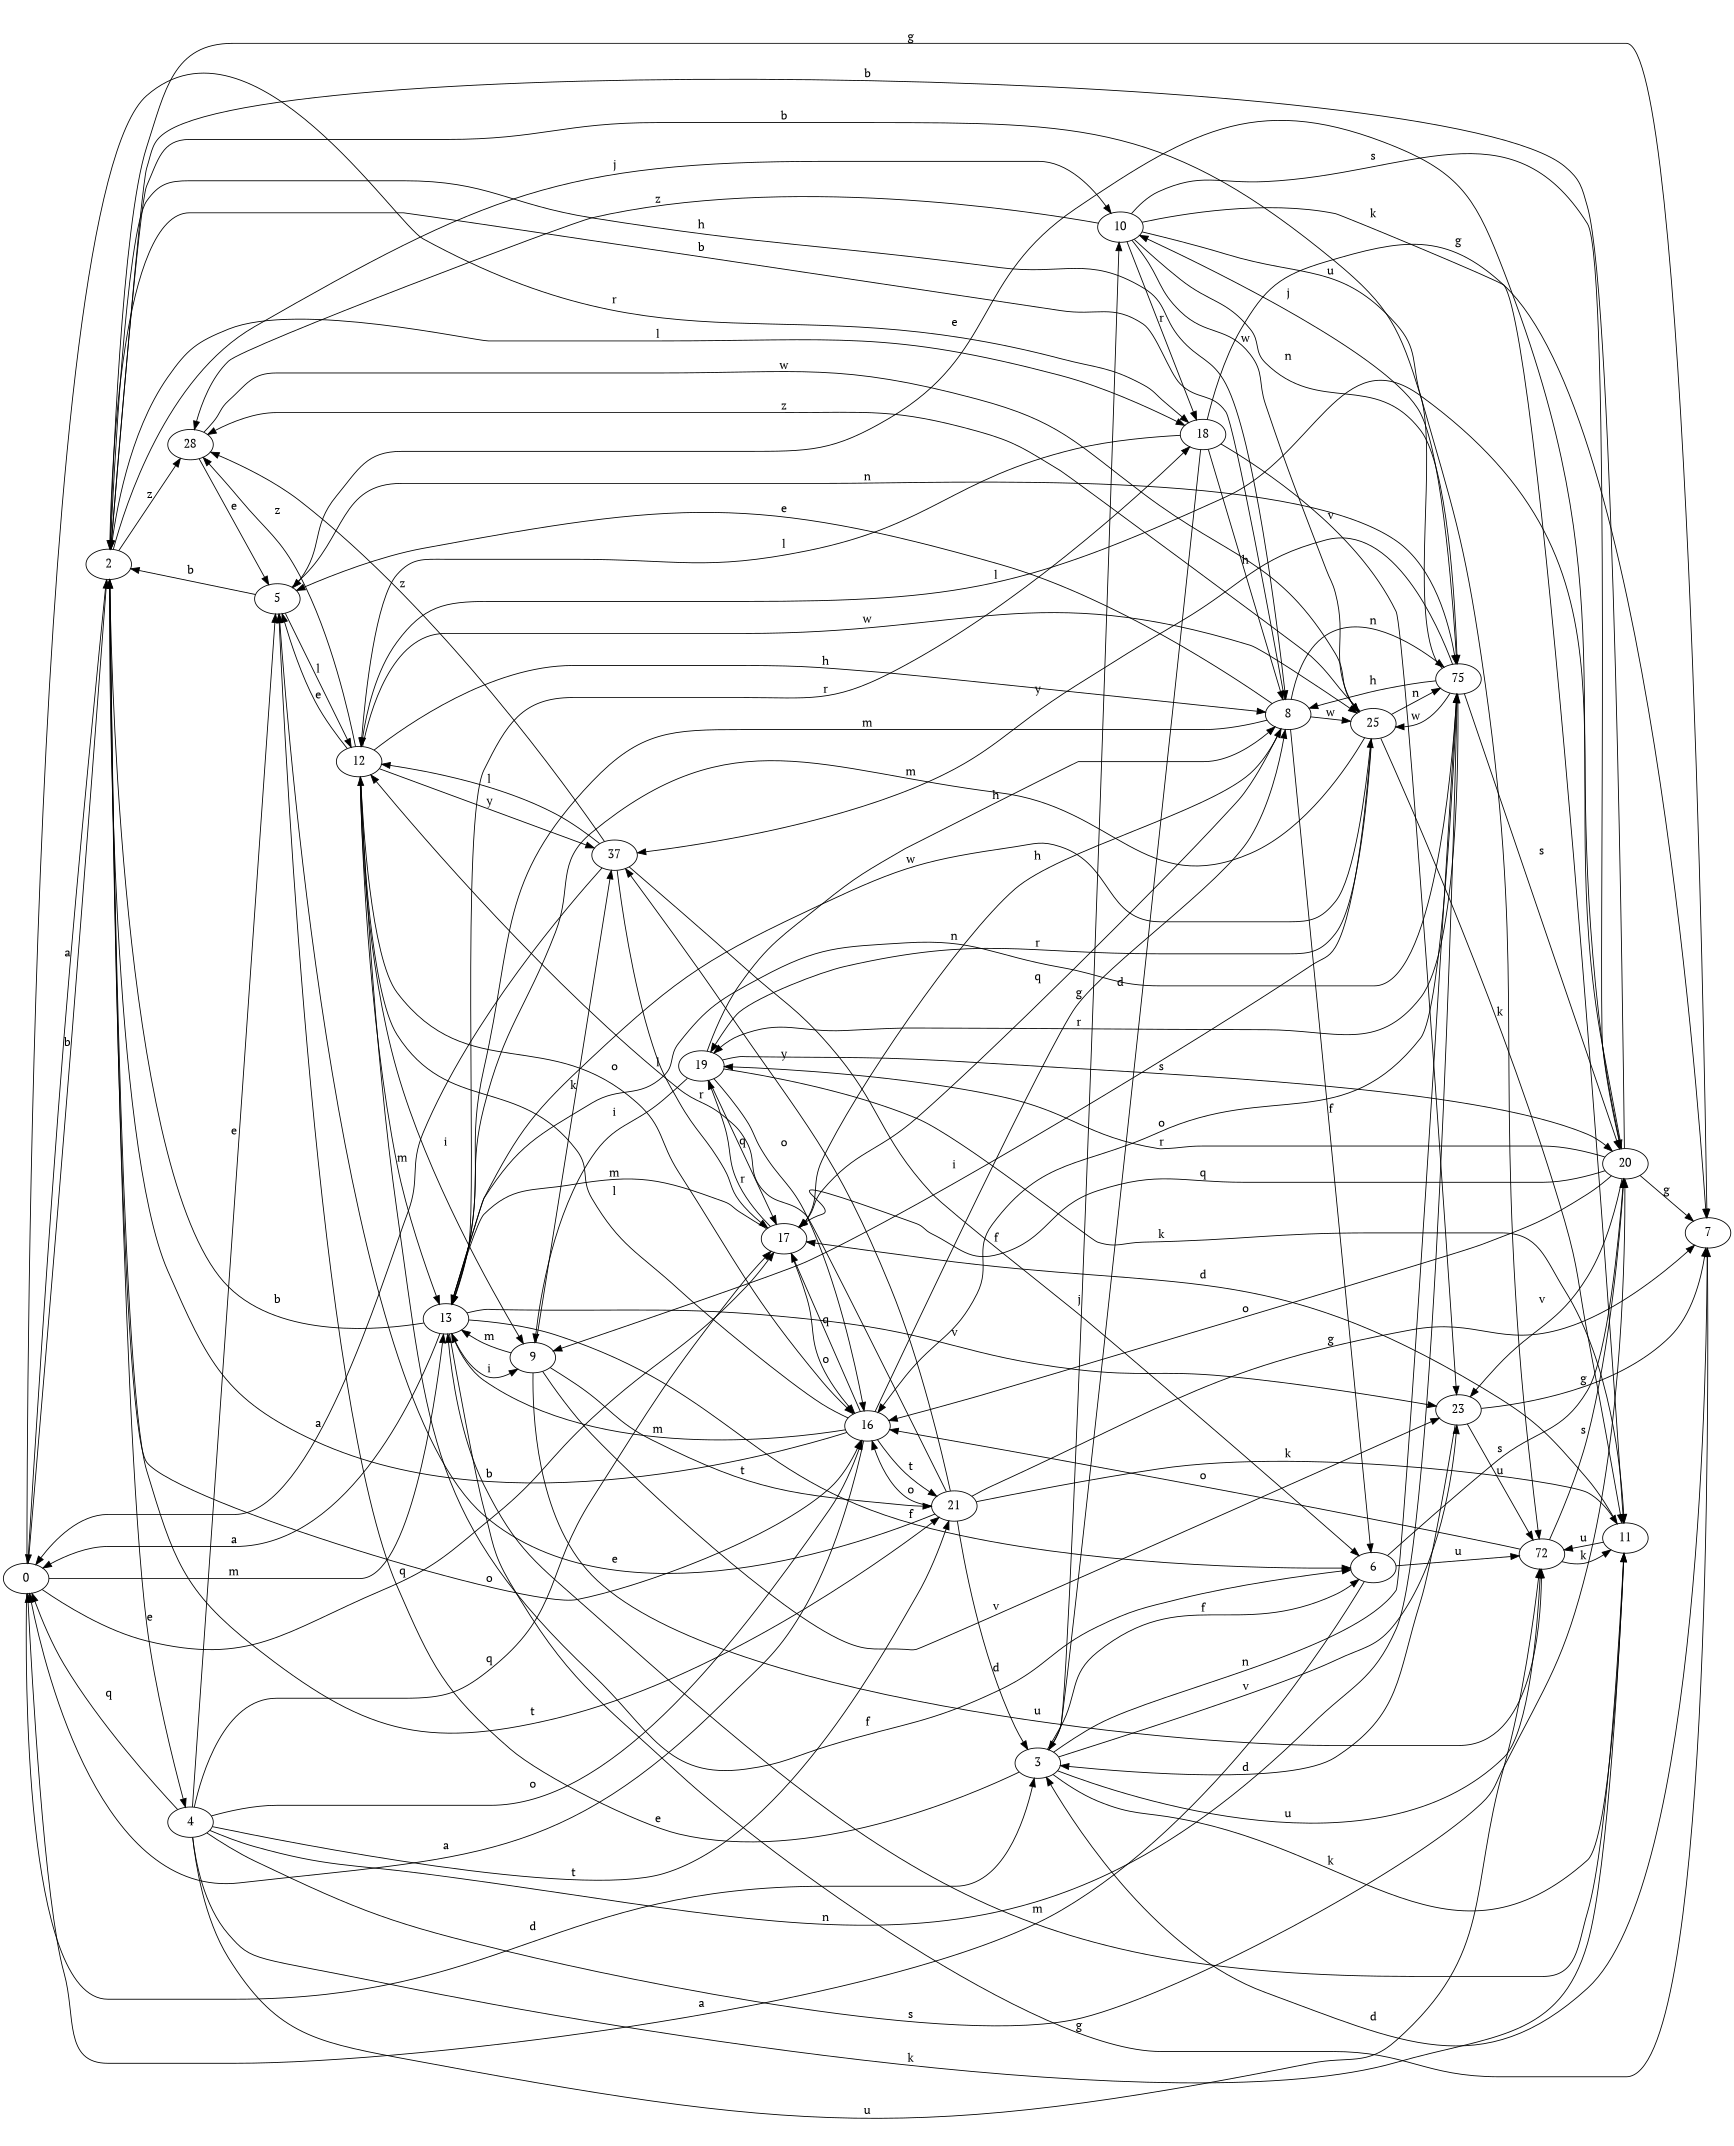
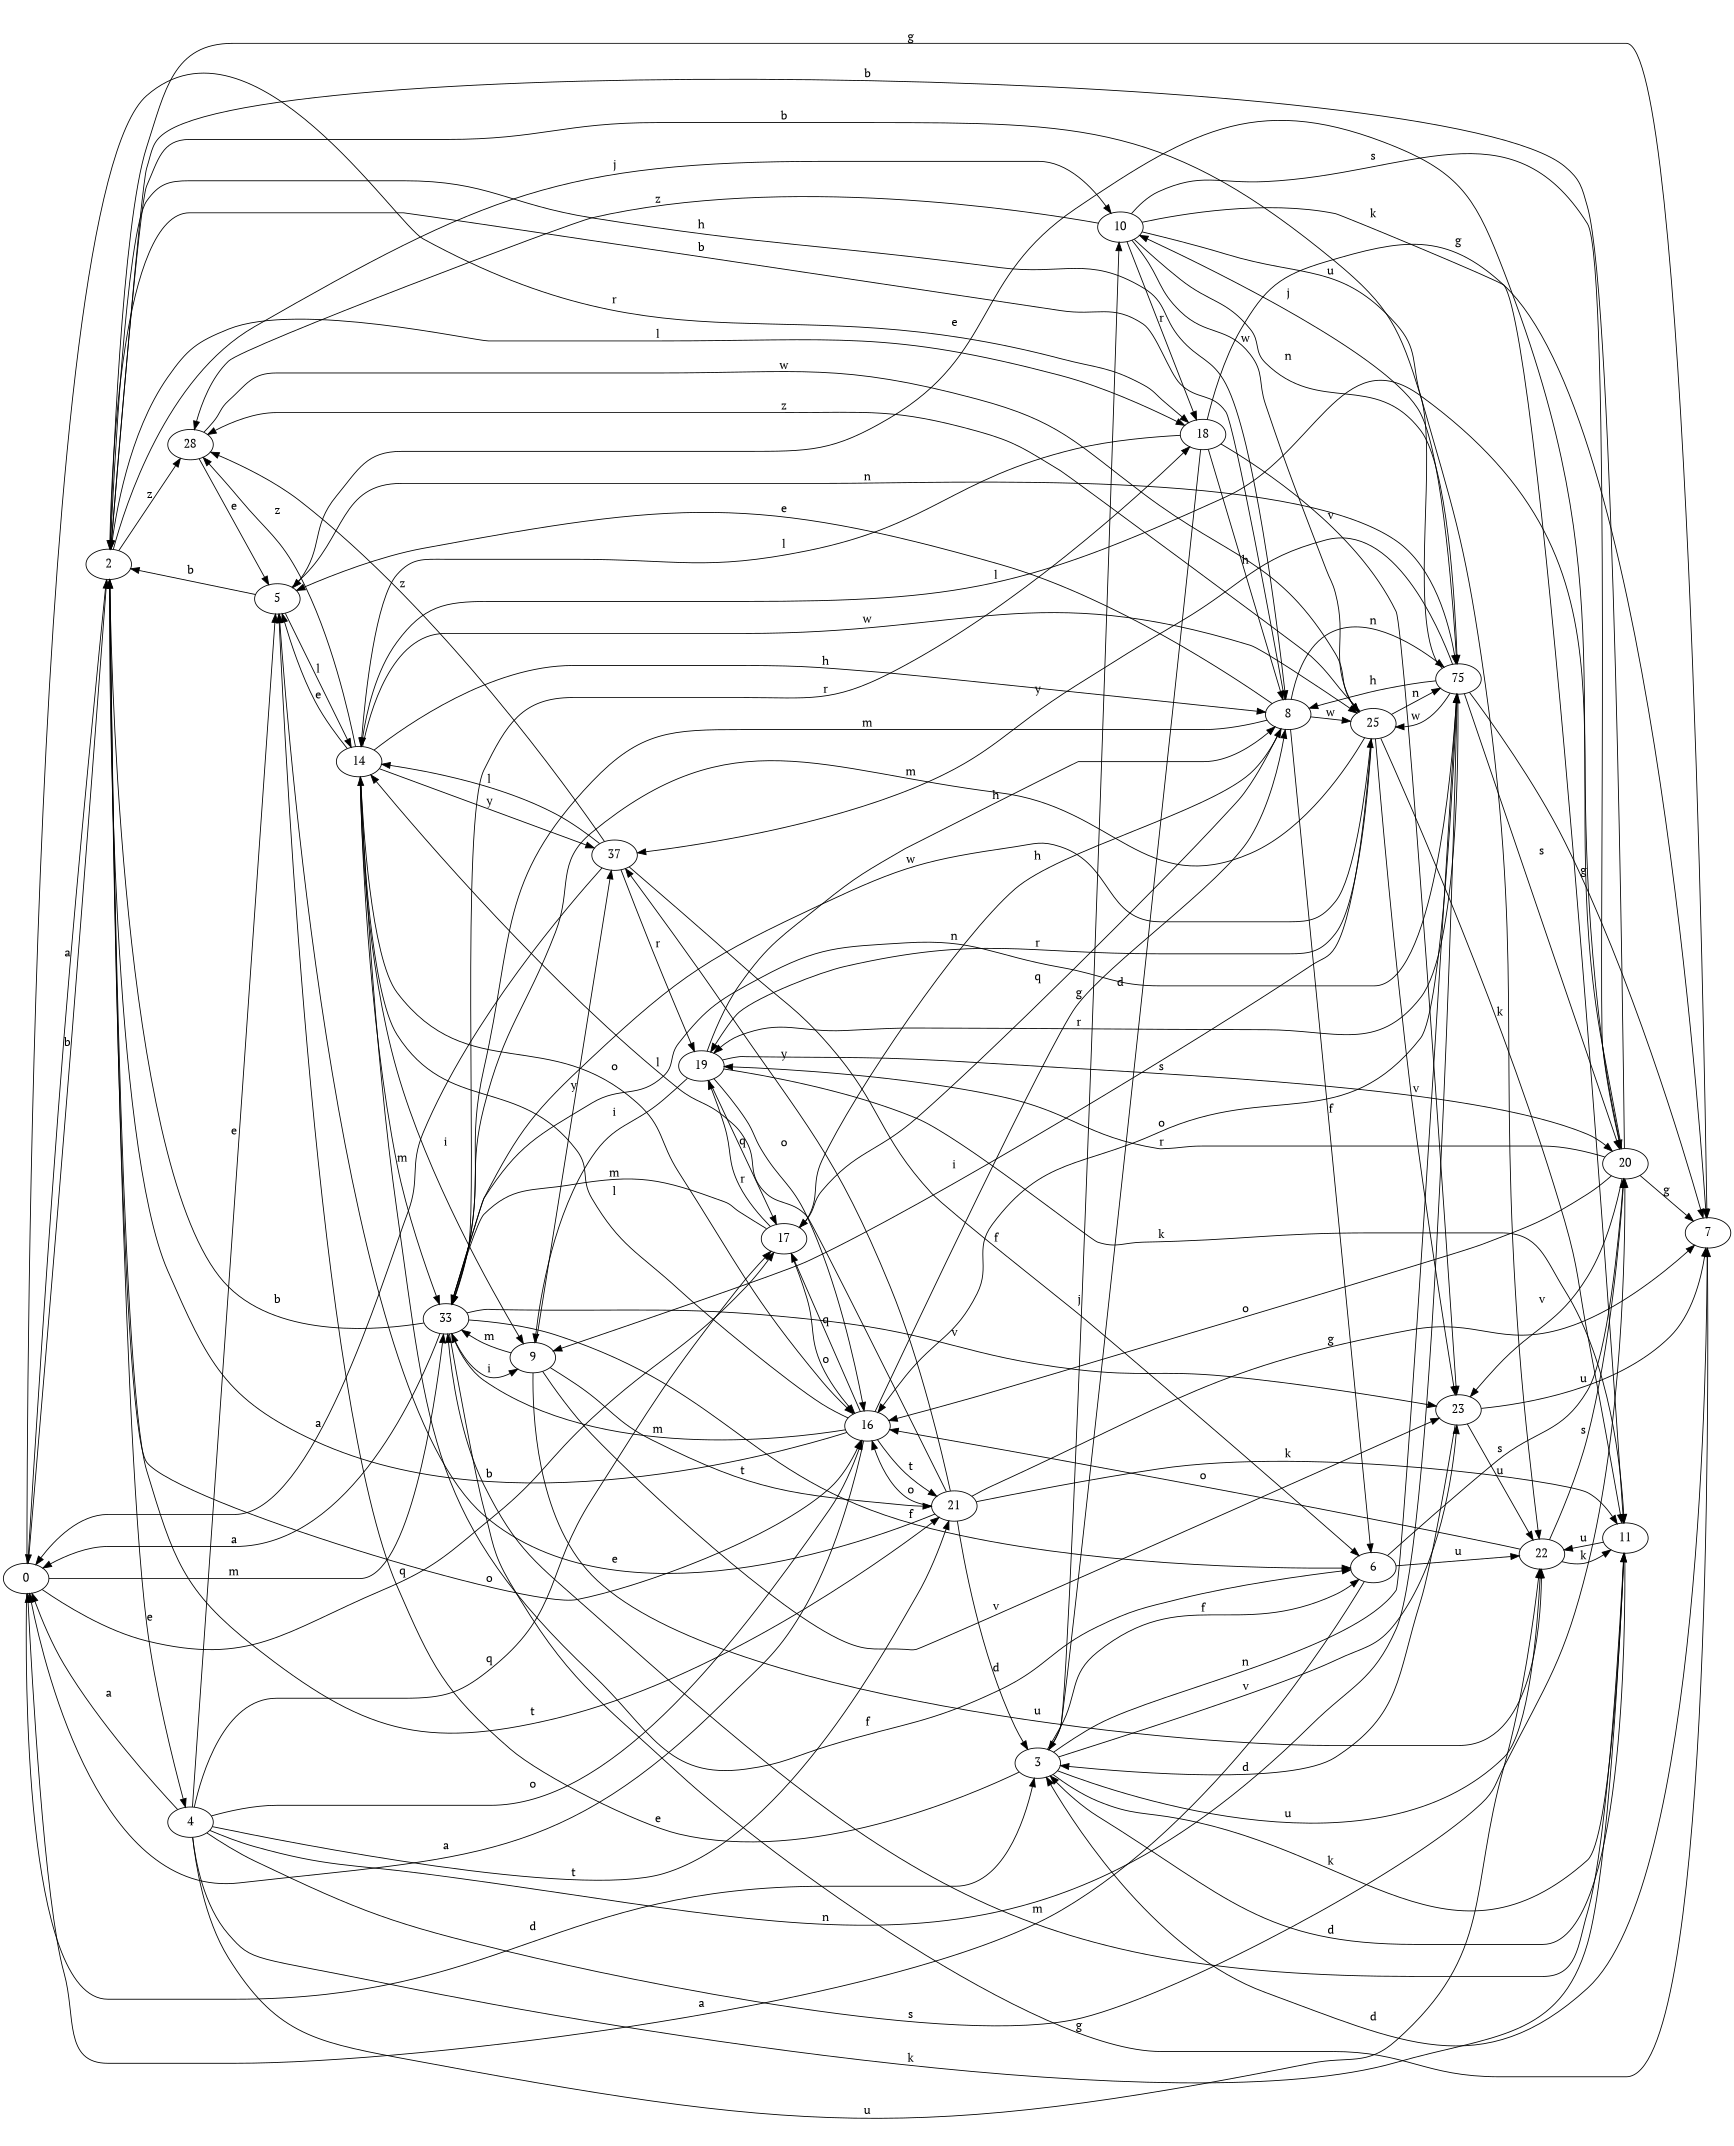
  strict digraph {
    fontname="PT Serif"
    rankdir=LR
    node [fontname="PT Serif"]
    edge [fontname="PT Serif"]
    0
    2
    3
-   13
+   13 [label=33]
    17
    18
    4
    7
    8
    10
    16
    21
    28
    5
    6
    11
    n17 [label=75]
-   22 [label=72]
+   22
    23
    25
    9
    19
-   12
+   12 [label=14]
    20
    n25 [label=37]
    0 -> 2 [label=b]
    0 -> 3 [label=d]
    0 -> 13 [label=m]
    0 -> 17 [label=q]
    0 -> 18 [label=r]
    2 -> 0 [label=a]
    2 -> 18 [label=l]
    2 -> 4 [label=e]
    2 -> 7 [label=g]
    2 -> 8 [label=h]
    2 -> 10 [label=j]
    2 -> 16 [label=o]
    2 -> 21 [label=t]
    2 -> 28 [label=z]
    3 -> 10 [label=j]
    3 -> 5 [label=e]
    3 -> 6 [label=f]
    3 -> 11 [label=k]
    3 -> n17 [label=n]
    3 -> 22 [label=u]
    3 -> 23 [label=v]
    13 -> 0 [label=a]
    13 -> 2 [label=b]
    13 -> 18 [label=r]
    13 -> 7 [label=g]
    13 -> 6 [label=f]
    13 -> n17 [label=n]
    13 -> 23 [label=v]
    13 -> 25 [label=w]
    13 -> 9 [label=i]
    17 -> 13 [label=m]
    17 -> 8 [label=h]
    17 -> 16 [label=o]
    17 -> 19 [label=r]
    18 -> 3 [label=d]
    18 -> 7 [label=g]
    18 -> 8 [label=h]
    18 -> 23 [label=v]
    18 -> 12 [label=l]
-   4 -> 0 [label=q]
+   4 -> 0 [label=a]
    4 -> 17 [label=q]
    4 -> 16 [label=o]
    4 -> 21 [label=t]
    4 -> 5 [label=e]
    4 -> 11 [label=k]
    4 -> n17 [label=n]
    4 -> 22 [label=u]
    4 -> 20 [label=s]
    7 -> 3 [label=d]
    8 -> 2 [label=b]
    8 -> 13 [label=m]
    8 -> 17 [label=q]
    8 -> 5 [label=e]
    8 -> 6 [label=f]
    8 -> n17 [label=n]
    8 -> 25 [label=w]
    10 -> 18 [label=r]
    10 -> 28 [label=z]
    10 -> 11 [label=k]
    10 -> n17 [label=n]
    10 -> 22 [label=u]
    10 -> 25 [label=w]
    10 -> 20 [label=s]
    16 -> 0 [label=a]
    16 -> 2 [label=b]
    16 -> 13 [label=m]
    16 -> 17 [label=q]
    16 -> 8 [label=g]
    16 -> 21 [label=t]
    16 -> 12 [label=l]
    21 -> 3 [label=d]
    21 -> 7 [label=g]
    21 -> 16 [label=o]
    21 -> 5 [label=e]
    21 -> 11 [label=k]
    21 -> 12 [label=l]
    21 -> n25 [label=y]
    28 -> 5 [label=e]
    28 -> 25 [label=w]
    5 -> 2 [label=b]
    5 -> n17 [label=n]
    5 -> 12 [label=l]
    6 -> 0 [label=a]
    6 -> 22 [label=u]
    6 -> 20 [label=s]
-   11 -> 17 [label=d]
+   11 -> 3 [label=d]
    11 -> 13 [label=m]
    11 -> 22 [label=u]
    n17 -> 2 [label=b]
+   n17 -> 7 [label=g]
    n17 -> 8 [label=h]
    n17 -> 10 [label=j]
    n17 -> 16 [label=o]
    n17 -> 25 [label=w]
    n17 -> 19 [label=r]
    n17 -> 20 [label=s]
    n17 -> n25 [label=y]
    22 -> 16 [label=o]
    22 -> 11 [label=k]
    22 -> 20 [label=s]
    23 -> 3 [label=d]
-   23 -> 7 [label=g]
+   23 -> 7 [label=u]
    23 -> 22 [label=u]
    25 -> 13 [label=m]
    25 -> 28 [label=z]
    25 -> 11 [label=k]
    25 -> n17 [label=n]
+   25 -> 23 [label=v]
    25 -> 9 [label=i]
    25 -> 19 [label=r]
    9 -> 13 [label=m]
    9 -> 21 [label=t]
    9 -> 22 [label=u]
    9 -> 23 [label=v]
-   9 -> n25 [label=k]
+   9 -> n25 [label=y]
    19 -> 17 [label=q]
    19 -> 8 [label=h]
    19 -> 16 [label=o]
    19 -> 11 [label=k]
    19 -> 9 [label=i]
    19 -> 20 [label=s]
    12 -> 13 [label=m]
    12 -> 8 [label=h]
    12 -> 16 [label=o]
    12 -> 28 [label=z]
    12 -> 5 [label=e]
    12 -> 6 [label=f]
    12 -> 25 [label=w]
    12 -> 9 [label=i]
    12 -> n25 [label=y]
    20 -> 2 [label=b]
-   20 -> 17 [label=q]
    20 -> 7 [label=g]
    20 -> 16 [label=o]
    20 -> 5 [label=e]
    20 -> 23 [label=v]
    20 -> 19 [label=r]
    20 -> 12 [label=l]
    n25 -> 0 [label=a]
    n25 -> 28 [label=z]
    n25 -> 6 [label=f]
-   n25 -> 17 [label=r]
+   n25 -> 19 [label=r]
    n25 -> 12 [label=l]
  }
